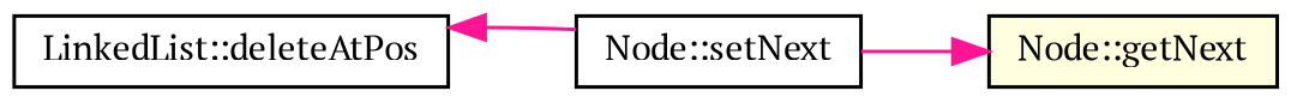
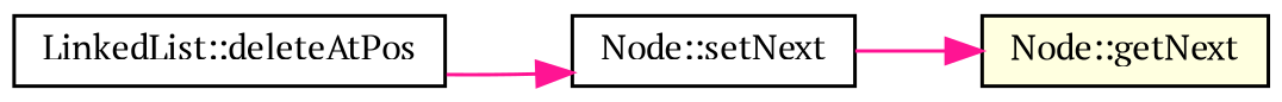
  digraph {
    fontname="PT Serif"
    rankdir=LR
    node [color=black fillcolor=white fontname="PT Serif" fontsize=10 shape=record style=filled]
    edge [color=deeppink fontname="PT Serif" fontsize=10 labelfontname=Helvetica labelfontsize=10 style=solid]
    n1 [fontcolor=black height=0.2 label="LinkedList::deleteAtPos" width=0.4]
    n2 [height=0.2 label="Node::setNext" width=0.4]
    n3 [fillcolor=lightyellow height=0.2 label="Node::getNext" width=0.4]
-   n2 -> n1
+   n1 -> n2
    n2 -> n3
  }
